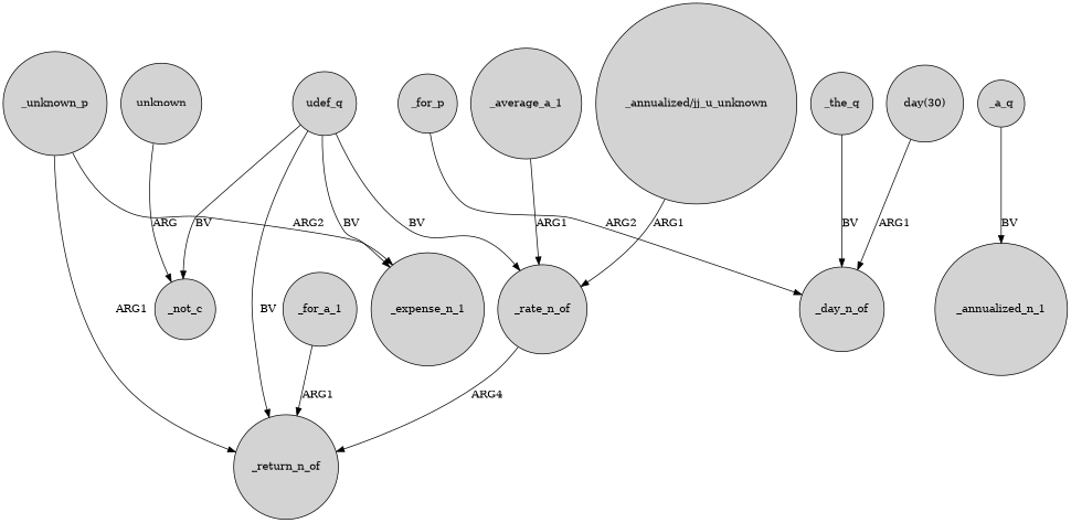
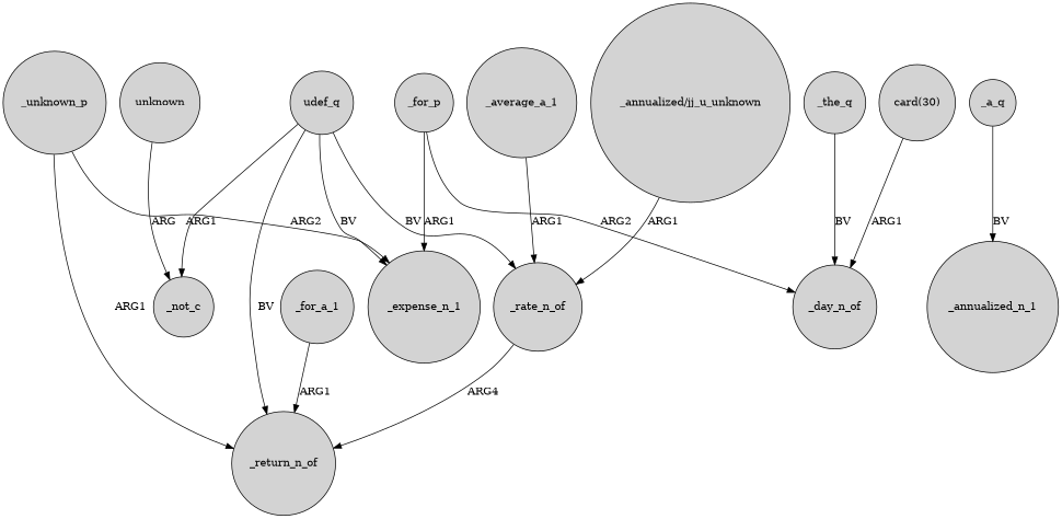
  digraph {
    node [shape=circle style=filled]
    udef_q
    _expense_n_1
    _return_n_of
    _rate_n_of
    _not_c
    n6 [label=_for_a_1]
    n7 [label=_annualized_n_1]
    _a_q
    n9 [label=_unknown_p]
    _the_q
    _day_n_of
    _for_p
    _average_a_1
    "_annualized/jj_u_unknown"
-   "card(30)" [label="day(30)"]
+   "card(30)"
    unknown
    udef_q -> _expense_n_1 [label=BV]
    udef_q -> _return_n_of [label=BV]
    udef_q -> _rate_n_of [label=BV]
-   udef_q -> _not_c [label=BV]
+   udef_q -> _not_c [label=ARG1]
    _rate_n_of -> _return_n_of [label=ARG4]
    n6 -> _return_n_of [label=ARG1]
    _a_q -> n7 [label=BV]
    n9 -> _expense_n_1 [label=ARG2]
    n9 -> _return_n_of [label=ARG1]
    _the_q -> _day_n_of [label=BV]
+   _for_p -> _expense_n_1 [label=ARG1]
    _for_p -> _day_n_of [label=ARG2]
    _average_a_1 -> _rate_n_of [label=ARG1]
    "_annualized/jj_u_unknown" -> _rate_n_of [label=ARG1]
    "card(30)" -> _day_n_of [label=ARG1]
    unknown -> _not_c [label=ARG]
  }
